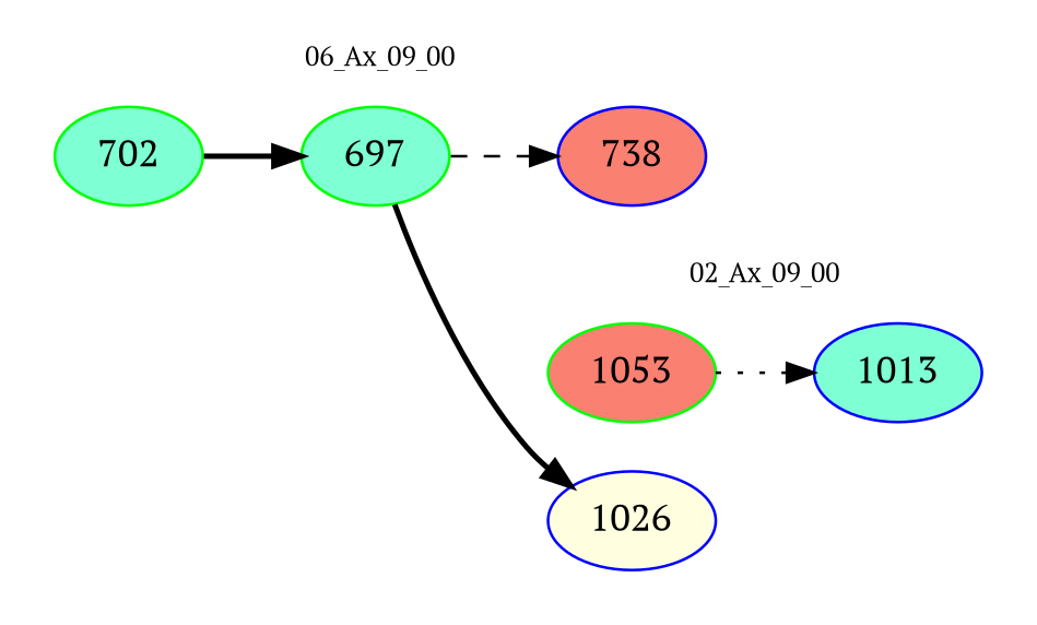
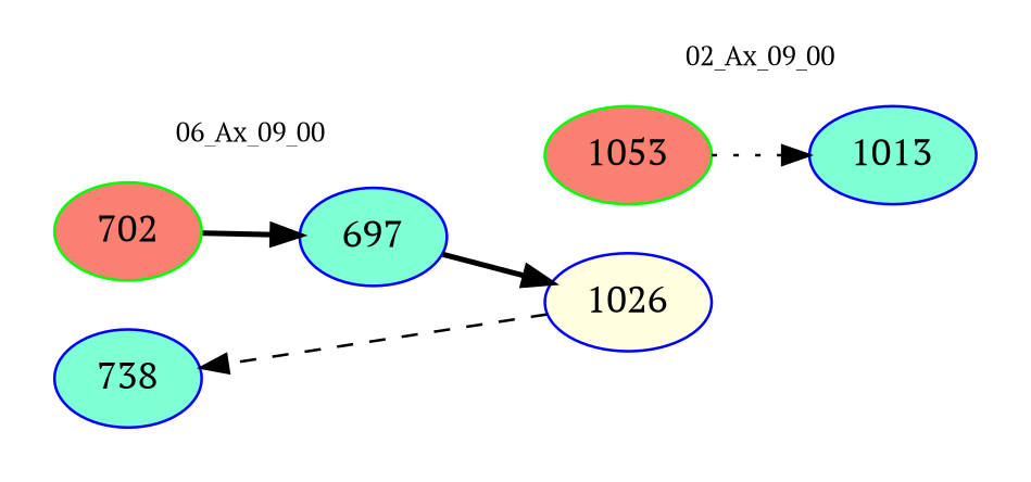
  digraph {
    fontname="PT Serif"
    rankdir=LR
    node [color=blue fillcolor=aquamarine fontname="PT Serif" style=filled]
    edge [color=black fontname="PT Serif" style=bold]
    n1 [color=green fillcolor=salmon label=1053]
    n2 [label=1013]
    n3 [fillcolor=lightyellow label=1026]
-   n4 [color=green label=702]
-   n5 [color=green label=697]
-   n6 [fillcolor=salmon label=738]
+   n4 [color=green fillcolor=salmon label=702]
+   n5 [label=697]
+   n6 [label=738]
    subgraph cluster_1 {
      color=white
      fontsize=10
      label="02_Ax_09_00"
      n1
      n2
      n3
    }
    subgraph cluster_2 {
      color=white
      fontsize=10
      label="06_Ax_09_00"
      n4
      n5
      n6
    }
    n1 -> n2 [style=dotted]
    n4 -> n5
    n5 -> n3
-   n5 -> n6 [style=dashed]
+   n3 -> n6 [style=dashed]
  }
